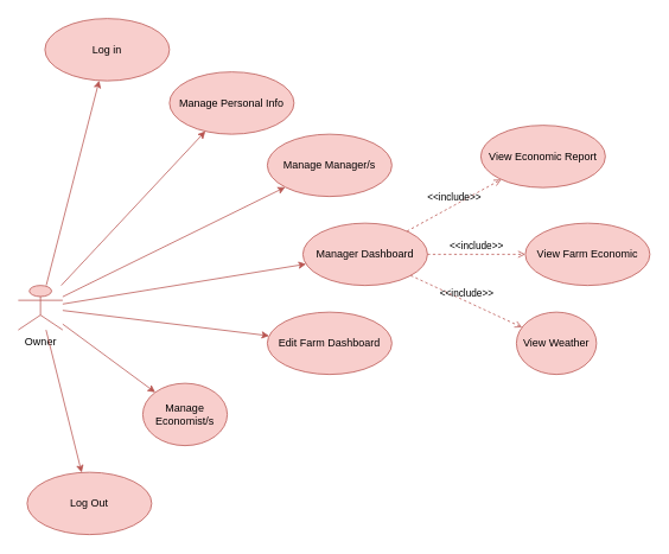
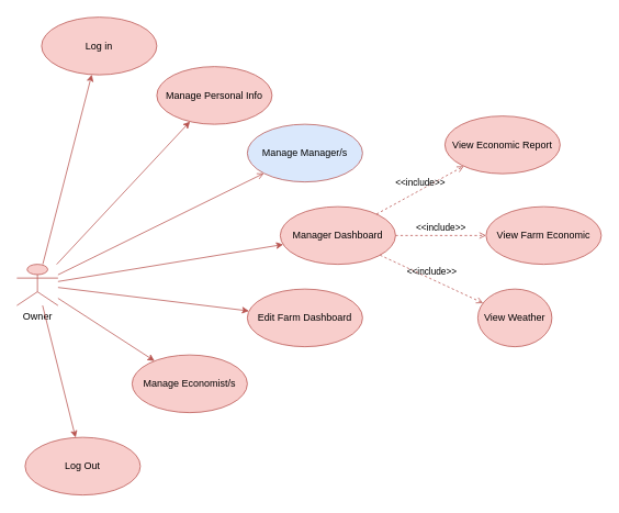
  <mxCell id="0" />
  <mxCell id="1" parent="0" />
  <mxCell id="2" value="Owner" style="shape=umlActor;verticalLabelPosition=bottom;verticalAlign=top;html=1;fillColor=#f8cecc;strokeColor=#b85450;" parent="1" vertex="1"><mxGeometry x="20" y="320" width="50" height="50" as="geometry" /></mxCell>
  <mxCell id="3" value="Log in" style="ellipse;whiteSpace=wrap;html=1;fillColor=#f8cecc;strokeColor=#b85450;" parent="1" vertex="1"><mxGeometry x="50" y="20" width="140" height="70" as="geometry" /></mxCell>
  <mxCell id="4" value="" style="endArrow=classic;html=1;fillColor=#f8cecc;strokeColor=#b85450;" parent="1" source="2" target="3" edge="1"><mxGeometry width="50" height="50" relative="1" as="geometry"><mxPoint x="330" y="470" as="sourcePoint" /><mxPoint x="380" y="420" as="targetPoint" /></mxGeometry></mxCell>
  <mxCell id="5" value="Manage&amp;nbsp;Personal Info" style="ellipse;whiteSpace=wrap;html=1;fillColor=#f8cecc;strokeColor=#b85450;" parent="1" vertex="1"><mxGeometry x="190" y="80" width="140" height="70" as="geometry" /></mxCell>
  <mxCell id="6" value="" style="endArrow=classic;html=1;fillColor=#f8cecc;strokeColor=#b85450;" parent="1" source="2" target="5" edge="1"><mxGeometry width="50" height="50" relative="1" as="geometry"><mxPoint x="60" y="347.571" as="sourcePoint" /><mxPoint x="183.833" y="244.967" as="targetPoint" /></mxGeometry></mxCell>
- <mxCell id="7" value="Manage Manager/s" style="ellipse;whiteSpace=wrap;html=1;fillColor=#f8cecc;strokeColor=#b85450;" parent="1" vertex="1"><mxGeometry x="300" y="150" width="140" height="70" as="geometry" /></mxCell>
- <mxCell id="8" value="" style="endArrow=classic;html=1;fillColor=#f8cecc;strokeColor=#b85450;" parent="1" source="2" target="7" edge="1"><mxGeometry width="50" height="50" relative="1" as="geometry"><mxPoint x="60" y="362.1" as="sourcePoint" /><mxPoint x="227.593" y="385.563" as="targetPoint" /></mxGeometry></mxCell>
+ <mxCell id="7" value="Manage Manager/s" style="ellipse;whiteSpace=wrap;html=1;fillColor=#dae8fc;strokeColor=#b85450;" parent="1" vertex="1"><mxGeometry x="300" y="150" width="140" height="70" as="geometry" /></mxCell>
+ <mxCell id="8" value="" style="endArrow=open;html=1;fillColor=#f8cecc;strokeColor=#b85450;" parent="1" source="2" target="7" edge="1"><mxGeometry width="50" height="50" relative="1" as="geometry"><mxPoint x="60" y="362.1" as="sourcePoint" /><mxPoint x="227.593" y="385.563" as="targetPoint" /></mxGeometry></mxCell>
  <mxCell id="9" value="Log Out" style="ellipse;whiteSpace=wrap;html=1;fillColor=#f8cecc;strokeColor=#b85450;" parent="1" vertex="1"><mxGeometry x="30" y="530" width="140" height="70" as="geometry" /></mxCell>
  <mxCell id="10" value="" style="endArrow=classic;html=1;fillColor=#f8cecc;strokeColor=#b85450;" parent="1" source="2" target="9" edge="1"><mxGeometry width="50" height="50" relative="1" as="geometry"><mxPoint x="60" y="333.947" as="sourcePoint" /><mxPoint x="390" y="430" as="targetPoint" /></mxGeometry></mxCell>
  <mxCell id="11" value="" style="endArrow=classic;html=1;fillColor=#f8cecc;strokeColor=#b85450;" parent="1" source="2" target="12" edge="1"><mxGeometry width="50" height="50" relative="1" as="geometry"><mxPoint x="60" y="436.286" as="sourcePoint" /><mxPoint x="247.593" y="485.563" as="targetPoint" /></mxGeometry></mxCell>
  <mxCell id="12" value="Manager Dashboard" style="ellipse;whiteSpace=wrap;html=1;fillColor=#f8cecc;strokeColor=#b85450;" parent="1" vertex="1"><mxGeometry x="340" y="250" width="140" height="70" as="geometry" /></mxCell>
  <mxCell id="13" value="&amp;lt;&amp;lt;include&amp;gt;&amp;gt;" style="html=1;verticalAlign=bottom;labelBackgroundColor=none;endArrow=open;endFill=0;dashed=1;fillColor=#f8cecc;strokeColor=#b85450;" parent="1" source="12" target="14" edge="1"><mxGeometry width="160" relative="1" as="geometry"><mxPoint x="570" y="250" as="sourcePoint" /><mxPoint x="730" y="250" as="targetPoint" /></mxGeometry></mxCell>
  <mxCell id="14" value="View Farm Economic" style="ellipse;whiteSpace=wrap;html=1;fillColor=#f8cecc;strokeColor=#b85450;" parent="1" vertex="1"><mxGeometry x="590" y="250" width="140" height="70" as="geometry" /></mxCell>
  <mxCell id="15" value="&amp;lt;&amp;lt;include&amp;gt;&amp;gt;" style="html=1;verticalAlign=bottom;labelBackgroundColor=none;endArrow=open;endFill=0;dashed=1;fillColor=#f8cecc;strokeColor=#b85450;" parent="1" source="12" target="16" edge="1"><mxGeometry width="160" relative="1" as="geometry"><mxPoint x="623.023" y="511.045" as="sourcePoint" /><mxPoint x="620" y="360" as="targetPoint" /></mxGeometry></mxCell>
  <mxCell id="16" value="View Weather" style="ellipse;whiteSpace=wrap;html=1;fillColor=#f8cecc;strokeColor=#b85450;" parent="1" vertex="1"><mxGeometry x="580" y="350" width="90" height="70" as="geometry" /></mxCell>
  <mxCell id="17" value="" style="endArrow=classic;html=1;fillColor=#f8cecc;strokeColor=#b85450;" parent="1" source="2" target="18" edge="1"><mxGeometry width="50" height="50" relative="1" as="geometry"><mxPoint x="50" y="558.259" as="sourcePoint" /><mxPoint x="247.593" y="695.563" as="targetPoint" /></mxGeometry></mxCell>
  <mxCell id="18" value="Edit Farm Dashboard" style="ellipse;whiteSpace=wrap;html=1;fillColor=#f8cecc;strokeColor=#b85450;" parent="1" vertex="1"><mxGeometry x="300" y="350" width="140" height="70" as="geometry" /></mxCell>
- <mxCell id="19" value="Manage Economist/s" style="ellipse;whiteSpace=wrap;html=1;fillColor=#f8cecc;strokeColor=#b85450;" parent="1" vertex="1"><mxGeometry x="160" y="430" width="95" height="70" as="geometry" /></mxCell>
+ <mxCell id="19" value="Manage Economist/s" style="ellipse;whiteSpace=wrap;html=1;fillColor=#f8cecc;strokeColor=#b85450;" parent="1" vertex="1"><mxGeometry x="160" y="430" width="140" height="70" as="geometry" /></mxCell>
  <mxCell id="20" value="" style="endArrow=classic;html=1;fillColor=#f8cecc;strokeColor=#b85450;" parent="1" source="2" target="19" edge="1"><mxGeometry width="50" height="50" relative="1" as="geometry"><mxPoint x="60" y="781.592" as="sourcePoint" /><mxPoint x="237.593" y="825.563" as="targetPoint" /></mxGeometry></mxCell>
  <mxCell id="21" value="&amp;lt;&amp;lt;include&amp;gt;&amp;gt;" style="html=1;verticalAlign=bottom;labelBackgroundColor=none;endArrow=open;endFill=0;dashed=1;fillColor=#f8cecc;strokeColor=#b85450;" parent="1" source="12" target="22" edge="1"><mxGeometry width="160" relative="1" as="geometry"><mxPoint x="566.257" y="331.269" as="sourcePoint" /><mxPoint x="630" y="370" as="targetPoint" /></mxGeometry></mxCell>
  <mxCell id="22" value="View Economic Report" style="ellipse;whiteSpace=wrap;html=1;fillColor=#f8cecc;strokeColor=#b85450;" parent="1" vertex="1"><mxGeometry x="540" y="140" width="140" height="70" as="geometry" /></mxCell>
